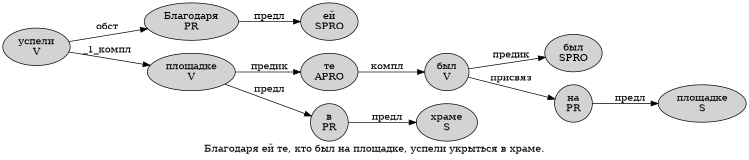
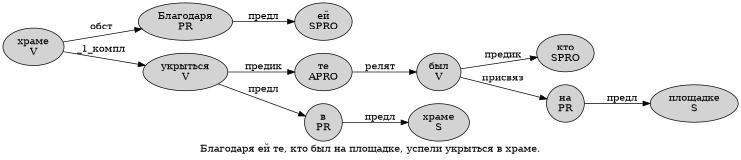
  digraph {
    fontname="DejaVu Serif"
    label="Благодаря ей те, кто был на площадке, успели укрыться в храме."
    rankdir=LR
    node [fillcolor=lightgray fontname="DejaVu Serif" penwidth=1 shape=ellipse style=filled]
    edge [fontname="DejaVu Serif"]
    n1 [label="Благодаря\nPR"]
    n2 [label="ей\nSPRO"]
    n3 [label="те\nAPRO"]
    n4 [label="был\nV"]
-   n5 [label="был\nSPRO"]
+   n5 [label="кто\nSPRO"]
    n6 [label="на\nPR"]
    n7 [label="площадке\nS"]
-   n8 [label="успели\nV"]
-   n9 [label="площадке\nV"]
+   n8 [label="храме\nV"]
+   n9 [label="укрыться\nV"]
    n10 [label="в\nPR"]
    n11 [label="храме\nS"]
    n1 -> n2 [label="предл"]
-   n3 -> n4 [label="компл"]
+   n3 -> n4 [label="релят"]
    n4 -> n5 [label="предик"]
    n4 -> n6 [label="присвяз"]
    n6 -> n7 [label="предл"]
    n8 -> n1 [label="обст"]
    n8 -> n9 [label="_1_компл"]
    n9 -> n3 [label="предик"]
    n9 -> n10 [label="предл"]
    n10 -> n11 [label="предл"]
  }
